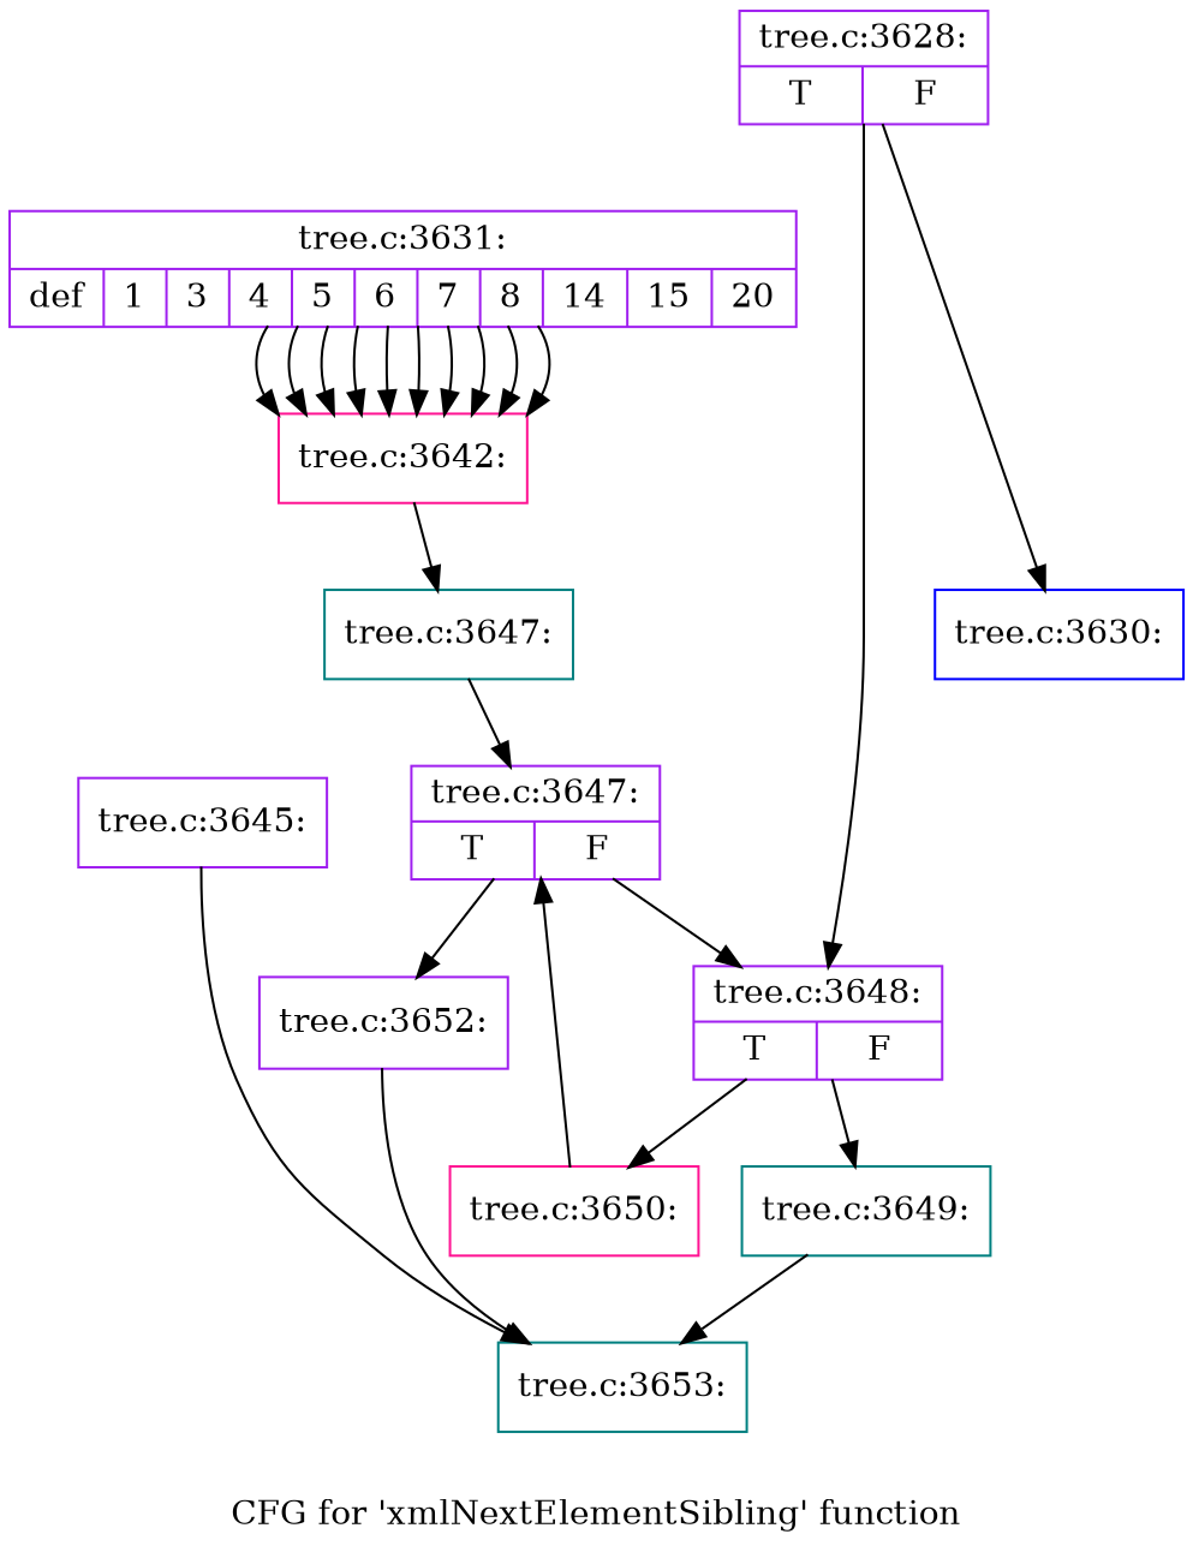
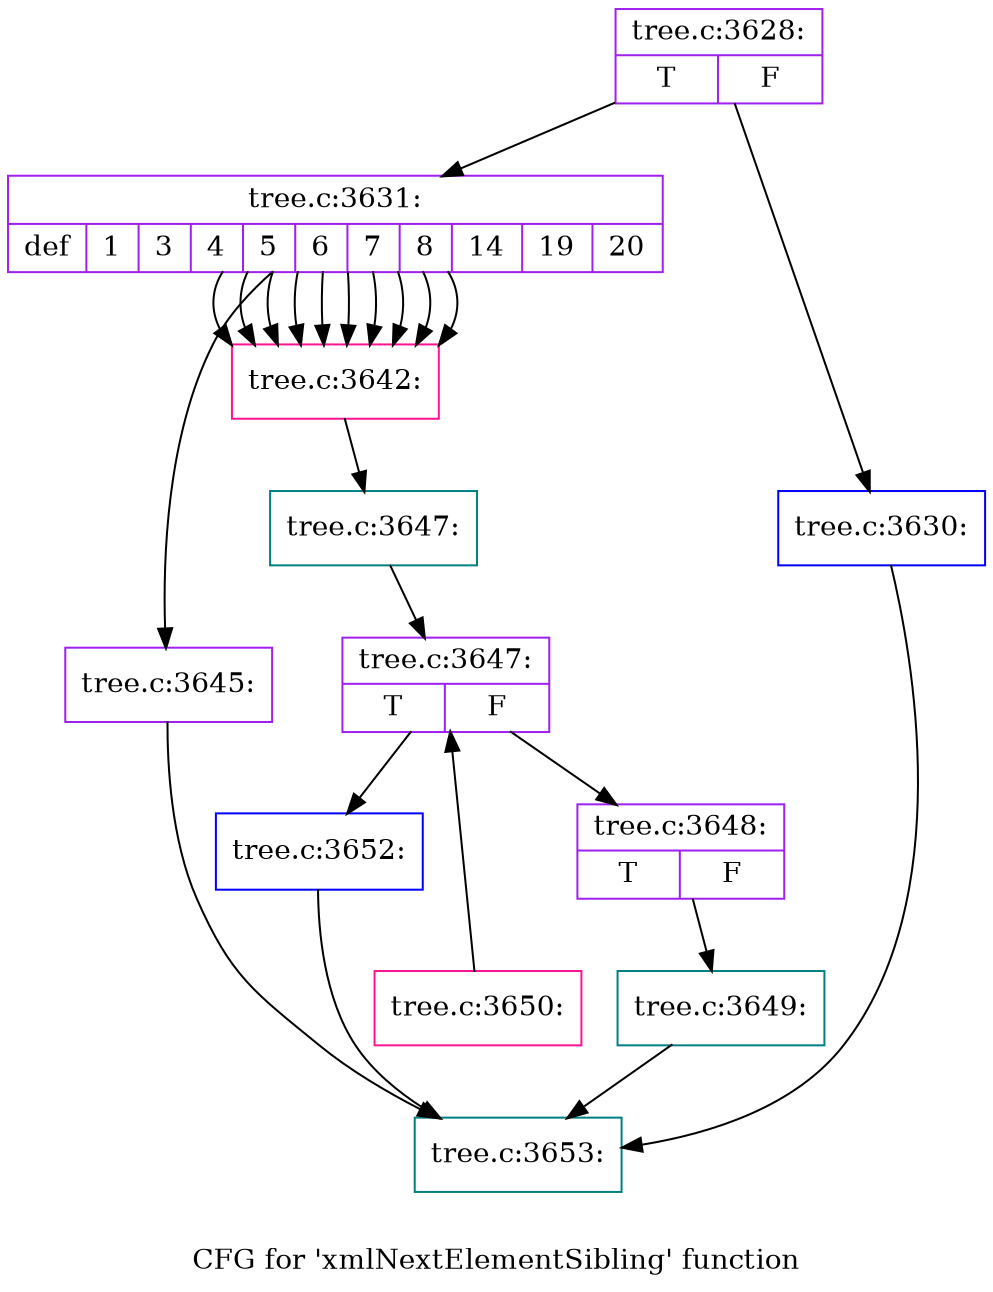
  digraph {
    label="CFG for 'xmlNextElementSibling' function"
    node [color=purple shape=record]
    n1 [label="{tree.c:3628:|{<s0>T|<s1>F}}"]
    n2 [color=blue label="{tree.c:3630:}"]
-   n3 [label="{tree.c:3631:|{<s0>def|<s1>1|<s2>3|<s3>4|<s4>5|<s5>6|<s6>7|<s7>8|<s8>14|<s9>15|<s10>20}}"]
+   n3 [label="{tree.c:3631:|{<s0>def|<s1>1|<s2>3|<s3>4|<s4>5|<s5>6|<s6>7|<s7>8|<s8>14|<s9>19|<s10>20}}"]
    n4 [color=teal label="{tree.c:3653:}"]
    n5 [label="{tree.c:3645:}"]
    n6 [color=deeppink label="{tree.c:3642:}"]
    n7 [color=teal label="{tree.c:3647:}"]
    n8 [label="{tree.c:3647:|{<s0>T|<s1>F}}"]
    n9 [label="{tree.c:3648:|{<s0>T|<s1>F}}"]
-   n10 [label="{tree.c:3652:}"]
+   n10 [color=blue label="{tree.c:3652:}"]
    n11 [color=teal label="{tree.c:3649:}"]
    n12 [color=deeppink label="{tree.c:3650:}"]
    n1 -> n2
-   n1 -> n9
+   n1 -> n3
+   n2 -> n4
+   n3 -> n5
    n3 -> n6
    n3 -> n6
    n3 -> n6
    n3 -> n6
    n3 -> n6
    n3 -> n6
    n3 -> n6
    n3 -> n6
    n3 -> n6
    n3 -> n6
    n5 -> n4
    n6 -> n7
    n7 -> n8
    n8 -> n9
    n8 -> n10
    n9 -> n11
-   n9 -> n12
    n10 -> n4
    n11 -> n4
    n12 -> n8
  }
